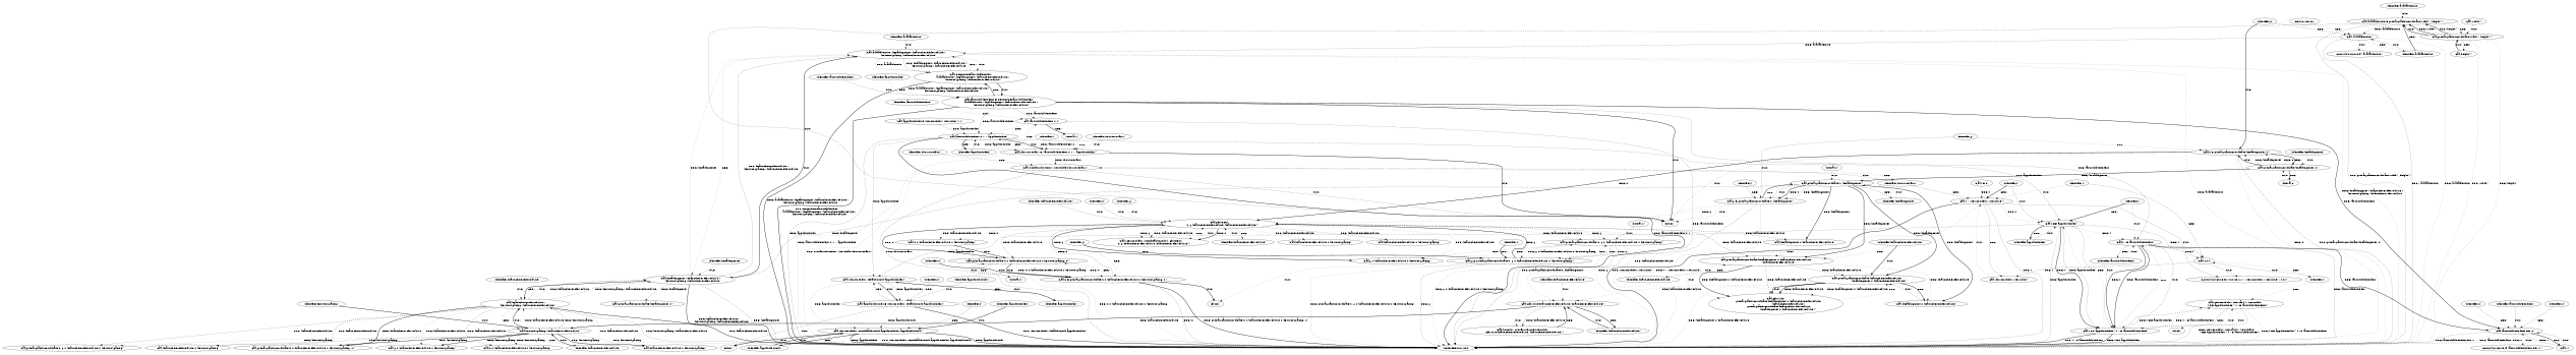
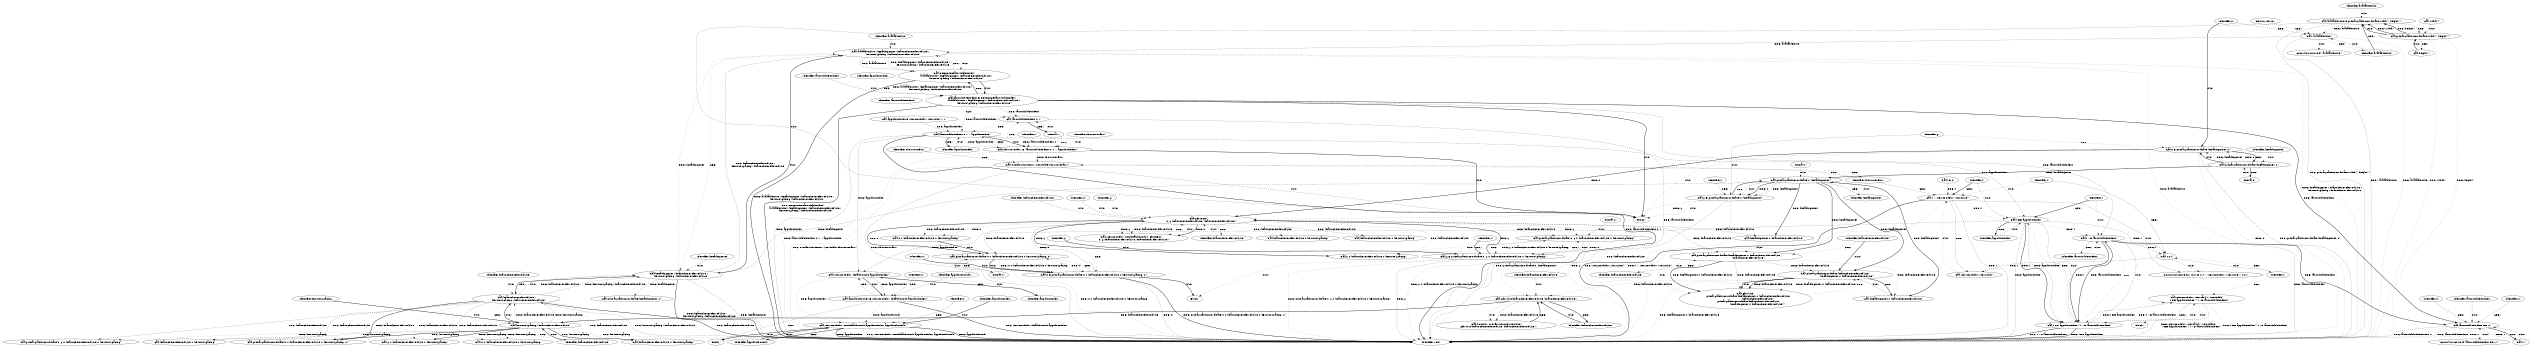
  digraph {
    edge [style=dotted]
    n1 [label="(Call,available_size - kLeadingInset - kLauncherPreferredSize -\n       kButtonSpacing - kLauncherPreferredSize)"]
    n2 [label="(Call,kLeadingInset - kLauncherPreferredSize -\n       kButtonSpacing - kLauncherPreferredSize)"]
    n3 [label="(Call,DetermineLastVisibleIndex(\n      available_size - kLeadingInset - kLauncherPreferredSize -\n       kButtonSpacing - kLauncherPreferredSize))"]
-   n4 [label="(MethodReturn,void)"]
+   n4 [label="(Identifier,void)"]
    n5 [label="(Call,kLauncherPreferredSize -\n       kButtonSpacing - kLauncherPreferredSize)"]
    n6 [label="(Call,primary_axis_coordinate(kLeadingInset, 0))"]
    n7 [label="(Call,last_visible_index_ = DetermineLastVisibleIndex(\n      available_size - kLeadingInset - kLauncherPreferredSize -\n       kButtonSpacing - kLauncherPreferredSize))"]
    n8 [label="(Call,!available_size)"]
    n9 [label="(ControlStructure,if (!available_size))"]
    n10 [label="(Identifier,available_size)"]
    n11 [label="(Call,available_size = primary_axis_coordinate(width(), height()))"]
    n12 [label="(Call,primary_axis_coordinate(width(), height()))"]
    n13 [label="(Block,)"]
    n14 [label="(Call,height())"]
    n15 [label="(Call,kButtonSpacing - kLauncherPreferredSize)"]
    n16 [label="(Call,primary_axis_coordinate(x + kLauncherPreferredSize + kButtonSpacing, 0))"]
    n17 [label="(Call,kLauncherPreferredSize + kButtonSpacing)"]
    n18 [label="(Call,y + kLauncherPreferredSize + kButtonSpacing)"]
    n19 [label="(Call,kLauncherPreferredSize + kButtonSpacing)"]
    n20 [label="(Call,x + kLauncherPreferredSize + kButtonSpacing)"]
    n21 [label="(Call,primary_axis_coordinate(0, y + kLauncherPreferredSize + kButtonSpacing))"]
    n22 [label="(Call,primary_axis_coordinate(0, kLeadingInset))"]
    n23 [label="(Call,primary_axis_coordinate(kLauncherPreferredSize,\n                                kLeadingInset + kLauncherPreferredSize))"]
    n24 [label="(Call,primary_axis_coordinate(kLeadingInset + kLauncherPreferredSize,\n                                 kLauncherPreferredSize))"]
    n25 [label="(Call,y = primary_axis_coordinate(0, kLeadingInset))"]
    n26 [label="(Identifier,kLeadingInset)"]
    n27 [label="(Call,kLeadingInset + kLauncherPreferredSize)"]
    n28 [label="(Call,kLeadingInset + kLauncherPreferredSize)"]
    n29 [label="(Call,gfx::Size(kLauncherPreferredSize, kLauncherPreferredSize))"]
    n30 [label="(Call,gfx::Size(\n        primary_axis_coordinate(kLeadingInset + kLauncherPreferredSize,\n                                 kLauncherPreferredSize),\n         primary_axis_coordinate(kLauncherPreferredSize,\n                                kLeadingInset + kLauncherPreferredSize)))"]
    n31 [label="(Identifier,kLauncherPreferredSize)"]
    n32 [label="(Call,gfx::Rect(\n         x, y, kLauncherPreferredSize, kLauncherPreferredSize))"]
    n33 [label="(Call,primary_axis_coordinate(kLeadingInset, 0))"]
    n34 [label="(Call,x = primary_axis_coordinate(kLeadingInset, 0))"]
    n35 [label="(Literal,0)"]
    n36 [label="(Identifier,kLauncherPreferredSize)"]
    n37 [label="(Identifier,kLauncherPreferredSize)"]
    n38 [label="(Call,bounds->overflow_bounds.set_size(\n       gfx::Size(kLauncherPreferredSize, kLauncherPreferredSize)))"]
    n39 [label="(Call,primary_axis_coordinate(x + kLauncherPreferredSize + kButtonSpacing, 0))"]
    n40 [label="(Call,primary_axis_coordinate(0, y + kLauncherPreferredSize + kButtonSpacing))"]
    n41 [label="(Call,x + kLauncherPreferredSize + kButtonSpacing)"]
    n42 [label="(Call,kLauncherPreferredSize + kButtonSpacing)"]
    n43 [label="(Call,y + kLauncherPreferredSize + kButtonSpacing)"]
    n44 [label="(Call,view_model_->set_ideal_bounds(i, gfx::Rect(\n         x, y, kLauncherPreferredSize, kLauncherPreferredSize)))"]
    n45 [label="(Identifier,kLauncherPreferredSize)"]
    n46 [label="(Call,kLauncherPreferredSize + kButtonSpacing)"]
    n47 [label="(Call,x = primary_axis_coordinate(x + kLauncherPreferredSize + kButtonSpacing, 0))"]
    n48 [label="(Literal,0)"]
    n49 [label="(Call,y = primary_axis_coordinate(0, y + kLauncherPreferredSize + kButtonSpacing))"]
    n50 [label="(Block,)"]
    n51 [label="(Call,last_visible_index_ + 1 < app_list_index)"]
    n52 [label="(Call,i <= last_visible_index_)"]
    n53 [label="(Call,last_visible_index_ == -1)"]
    n54 [label="(Call,last_visible_index_ + 1)"]
    n55 [label="(Call,show_overflow = (last_visible_index_ + 1 < app_list_index))"]
    n56 [label="(Call,i == app_list_index)"]
    n57 [label="(Call,view_model_->ideal_bounds(app_list_index))"]
    n58 [label="(Identifier,app_list_index)"]
    n59 [label="(Call,++i)"]
    n60 [label="(Call,i == app_list_index || i <= last_visible_index_)"]
    n61 [label="(Identifier,last_visible_index_)"]
    n62 [label="(Call,-1)"]
    n63 [label="(ControlStructure,if (last_visible_index_ == -1))"]
    n64 [label="(Literal,1)"]
    n65 [label="(Call,overflow_button_->SetVisible(show_overflow))"]
    n66 [label="(Identifier,app_list_index)"]
    n67 [label="(Call,app_list_bounds = view_model_->ideal_bounds(app_list_index))"]
    n68 [label="(Call,view_model_->set_ideal_bounds(app_list_index, app_list_bounds))"]
    n69 [label="(Identifier,app_list_index)"]
    n70 [label="(Identifier,show_overflow)"]
    n71 [label="(Call,i < view_model_->view_size())"]
    n72 [label="(Identifier,i)"]
    n73 [label="(ControlStructure,for (int i = 0; i < view_model_->view_size(); ++i))"]
    n74 [label="(Call,view_model_->view_size())"]
    n75 [label="(Call,view_model_->view_at(i)->SetVisible(\n        i == app_list_index || i <= last_visible_index_))"]
    n76 [label="(Block,)"]
    n77 [label="(Block,)"]
    n78 [label="(Identifier,app_list_bounds)"]
    n79 [label="(Identifier,x)"]
    n80 [label="(Identifier,i)"]
    n81 [label="(Identifier,kLeadingInset)"]
    n82 [label="(Identifier,kButtonSpacing)"]
    n83 [label="(Identifier,available_size)"]
    n84 [label="(Return,return;)"]
    n85 [label="(Identifier,i)"]
    n86 [label="(Identifier,last_visible_index_)"]
    n87 [label="(Identifier,x)"]
    n88 [label="(Identifier,y)"]
    n89 [label="(Identifier,x)"]
    n90 [label="(Identifier,kLauncherPreferredSize)"]
    n91 [label="(Identifier,x)"]
    n92 [label="(Call,i = 0)"]
    n93 [label="(Identifier,y)"]
    n94 [label="(Call,width())"]
    n95 [label="(Identifier,kLauncherPreferredSize)"]
    n96 [label="(Identifier,available_size)"]
    n97 [label="(Literal,0)"]
    n98 [label="(Identifier,y)"]
    n99 [label="(Identifier,last_visible_index_)"]
    n100 [label="(Identifier,show_overflow)"]
    n101 [label="(Literal,0)"]
    n102 [label="(Identifier,show_overflow)"]
    n103 [label="(Identifier,x)"]
    n104 [label="(Identifier,i)"]
    n105 [label="(Identifier,app_list_bounds)"]
    n106 [label="(Identifier,i)"]
    n107 [label="(Identifier,kLauncherPreferredSize)"]
    n108 [label="(Identifier,last_visible_index_)"]
    n109 [label="(Identifier,x)"]
    n110 [label="(Identifier,i)"]
    n111 [label="(Identifier,x)"]
    n112 [label="(Call,app_list_index = view_model_->view_size() - 1)"]
    n113 [label="(Identifier,kLauncherPreferredSize)"]
    n114 [label="(Identifier,app_list_index)"]
    n115 [label="(Identifier,app_list_index)"]
    n116 [label="(Identifier,kLeadingInset)"]
    n117 [label="(Identifier,i)"]
    n1 -> n2 [label="CFG: "]
    n1 -> n3 [label="AST: "]
    n1 -> n3 [label="DDG: available_size" style=dashed]
    n1 -> n3 [label="DDG: kLeadingInset - kLauncherPreferredSize -\n       kButtonSpacing - kLauncherPreferredSize" style=dashed]
    n1 -> n4 [label="DDG: available_size"]
    n1 -> n4 [label="DDG: kLeadingInset - kLauncherPreferredSize -\n       kButtonSpacing - kLauncherPreferredSize"]
    n2 -> n1 [label="AST: " style=bold]
    n2 -> n1 [label="DDG: kLeadingInset"]
    n2 -> n1 [label="DDG: kLauncherPreferredSize -\n       kButtonSpacing - kLauncherPreferredSize" style=dashed]
    n2 -> n4 [label="DDG: kLeadingInset" style=dashed]
    n2 -> n4 [label="DDG: kLauncherPreferredSize -\n       kButtonSpacing - kLauncherPreferredSize" style=bold]
    n2 -> n5 [label="CFG: " style=bold]
    n2 -> n6 [label="DDG: kLeadingInset" style=dashed]
    n3 -> n1 [label="CFG: " style=dashed]
    n3 -> n4 [label="DDG: available_size - kLeadingInset - kLauncherPreferredSize -\n       kButtonSpacing - kLauncherPreferredSize" style=bold]
    n3 -> n7 [label="AST: " style=bold]
    n3 -> n7 [label="DDG: available_size - kLeadingInset - kLauncherPreferredSize -\n       kButtonSpacing - kLauncherPreferredSize"]
    n5 -> n2 [label="AST: " style=dashed]
    n5 -> n2 [label="DDG: kLauncherPreferredSize"]
    n5 -> n2 [label="DDG: kButtonSpacing - kLauncherPreferredSize" style=dashed]
    n5 -> n4 [label="DDG: kButtonSpacing - kLauncherPreferredSize" style=dashed]
    n5 -> n4 [label="DDG: kLauncherPreferredSize" style=bold]
    n5 -> n15 [label="CFG: "]
    n5 -> n16 [label="DDG: kLauncherPreferredSize" style=bold]
    n5 -> n17 [label="DDG: kLauncherPreferredSize"]
    n5 -> n18 [label="DDG: kLauncherPreferredSize"]
    n5 -> n19 [label="DDG: kLauncherPreferredSize" style=dashed]
    n5 -> n20 [label="DDG: kLauncherPreferredSize" style=dashed]
    n5 -> n21 [label="DDG: kLauncherPreferredSize" style=dashed]
    n7 -> n3 [label="CFG: " style=bold]
    n7 -> n4 [label="DDG: DetermineLastVisibleIndex(\n      available_size - kLeadingInset - kLauncherPreferredSize -\n       kButtonSpacing - kLauncherPreferredSize)" style=bold]
    n7 -> n13 [label="AST: " style=bold]
    n7 -> n51 [label="DDG: last_visible_index_" style=dashed]
    n7 -> n52 [label="DDG: last_visible_index_" style=dashed]
    n7 -> n53 [label="DDG: last_visible_index_" style=bold]
    n7 -> n54 [label="DDG: last_visible_index_" style=dashed]
    n8 -> n1 [label="DDG: available_size" style=dashed]
    n8 -> n4 [label="DDG: !available_size" style=dashed]
    n8 -> n4 [label="DDG: available_size"]
    n8 -> n9 [label="AST: " style=dashed]
    n8 -> n10 [label="CFG: "]
    n10 -> n8 [label="AST: " style=dashed]
    n10 -> n11 [label="CFG: " style=bold]
    n11 -> n4 [label="DDG: primary_axis_coordinate(width(), height())" style=dashed]
    n11 -> n8 [label="DDG: available_size" style=dashed]
    n11 -> n12 [label="CFG: " style=dashed]
    n11 -> n13 [label="AST: " style=dashed]
    n12 -> n4 [label="DDG: height()"]
    n12 -> n4 [label="DDG: width()"]
    n12 -> n11 [label="AST: " style=bold]
    n12 -> n11 [label="DDG: width()" style=bold]
    n12 -> n11 [label="DDG: height()" style=bold]
    n12 -> n14 [label="CFG: " style=dashed]
    n14 -> n12 [label="AST: " style=bold]
    n15 -> n4 [label="DDG: kButtonSpacing"]
    n15 -> n5 [label="AST: " style=bold]
    n15 -> n5 [label="DDG: kLauncherPreferredSize"]
    n15 -> n5 [label="DDG: kButtonSpacing" style=dashed]
    n15 -> n16 [label="DDG: kButtonSpacing" style=bold]
    n15 -> n17 [label="DDG: kButtonSpacing" style=bold]
    n15 -> n18 [label="DDG: kButtonSpacing" style=bold]
    n15 -> n19 [label="DDG: kButtonSpacing" style=dashed]
    n15 -> n20 [label="DDG: kButtonSpacing"]
    n15 -> n21 [label="DDG: kButtonSpacing"]
    n15 -> n36 [label="CFG: "]
    n22 -> n2 [label="DDG: kLeadingInset" style=dashed]
    n22 -> n23 [label="DDG: kLeadingInset" style=bold]
    n22 -> n24 [label="DDG: kLeadingInset" style=bold]
    n22 -> n25 [label="AST: " style=dashed]
    n22 -> n25 [label="DDG: 0" style=bold]
    n22 -> n25 [label="DDG: kLeadingInset" style=dashed]
    n22 -> n26 [label="CFG: " style=dashed]
    n22 -> n27 [label="DDG: kLeadingInset" style=bold]
    n22 -> n28 [label="DDG: kLeadingInset" style=bold]
    n23 -> n4 [label="DDG: kLeadingInset + kLauncherPreferredSize"]
    n23 -> n27 [label="CFG: " style=bold]
    n23 -> n29 [label="DDG: kLauncherPreferredSize"]
    n23 -> n30 [label="AST: " style=bold]
    n23 -> n30 [label="DDG: kLauncherPreferredSize" style=bold]
    n23 -> n30 [label="DDG: kLeadingInset + kLauncherPreferredSize"]
    n24 -> n23 [label="DDG: kLauncherPreferredSize" style=dashed]
    n24 -> n27 [label="DDG: kLauncherPreferredSize"]
    n24 -> n30 [label="AST: "]
    n24 -> n30 [label="DDG: kLeadingInset + kLauncherPreferredSize" style=bold]
    n24 -> n30 [label="DDG: kLauncherPreferredSize" style=dashed]
    n24 -> n31 [label="CFG: "]
    n25 -> n4 [label="DDG: y"]
    n25 -> n4 [label="DDG: primary_axis_coordinate(0, kLeadingInset)" style=dashed]
    n25 -> n13 [label="AST: "]
    n25 -> n22 [label="CFG: " style=bold]
    n25 -> n32 [label="DDG: y"]
    n26 -> n22 [label="AST: "]
    n27 -> n23 [label="AST: " style=dashed]
    n28 -> n24 [label="AST: "]
    n29 -> n15 [label="DDG: kLauncherPreferredSize" style=bold]
    n29 -> n37 [label="CFG: " style=bold]
    n29 -> n38 [label="AST: "]
    n29 -> n38 [label="DDG: kLauncherPreferredSize" style=dashed]
    n30 -> n23 [label="CFG: "]
    n31 -> n24 [label="AST: "]
    n32 -> n24 [label="DDG: kLauncherPreferredSize" style=dashed]
    n32 -> n28 [label="DDG: kLauncherPreferredSize" style=dashed]
    n32 -> n29 [label="DDG: kLauncherPreferredSize"]
    n32 -> n39 [label="DDG: x" style=bold]
    n32 -> n39 [label="DDG: kLauncherPreferredSize" style=dashed]
    n32 -> n40 [label="DDG: y"]
    n32 -> n40 [label="DDG: kLauncherPreferredSize"]
    n32 -> n41 [label="DDG: x"]
    n32 -> n41 [label="DDG: kLauncherPreferredSize"]
    n32 -> n42 [label="DDG: kLauncherPreferredSize" style=dashed]
    n32 -> n43 [label="DDG: y" style=bold]
    n32 -> n43 [label="DDG: kLauncherPreferredSize"]
    n32 -> n44 [label="AST: "]
    n32 -> n44 [label="DDG: x" style=bold]
    n32 -> n44 [label="DDG: y"]
    n32 -> n44 [label="DDG: kLauncherPreferredSize" style=dashed]
    n32 -> n45 [label="CFG: " style=dashed]
    n32 -> n46 [label="DDG: kLauncherPreferredSize"]
    n33 -> n22 [label="DDG: kLeadingInset" style=bold]
    n33 -> n34 [label="AST: " style=bold]
    n33 -> n34 [label="DDG: kLeadingInset"]
    n33 -> n34 [label="DDG: 0"]
    n33 -> n35 [label="CFG: " style=bold]
    n34 -> n4 [label="DDG: x"]
    n34 -> n4 [label="DDG: primary_axis_coordinate(kLeadingInset, 0)" style=dashed]
    n34 -> n13 [label="AST: "]
    n34 -> n32 [label="DDG: x" style=bold]
    n34 -> n33 [label="CFG: " style=bold]
    n35 -> n33 [label="AST: "]
    n36 -> n15 [label="AST: " style=bold]
    n37 -> n29 [label="AST: " style=bold]
    n38 -> n29 [label="CFG: " style=bold]
    n39 -> n4 [label="DDG: x + kLauncherPreferredSize + kButtonSpacing"]
    n39 -> n47 [label="AST: " style=bold]
    n39 -> n47 [label="DDG: x + kLauncherPreferredSize + kButtonSpacing"]
    n39 -> n47 [label="DDG: 0"]
    n39 -> n48 [label="CFG: " style=dashed]
    n40 -> n4 [label="DDG: y + kLauncherPreferredSize + kButtonSpacing"]
    n40 -> n43 [label="CFG: "]
    n40 -> n49 [label="AST: " style=dashed]
    n40 -> n49 [label="DDG: 0" style=dashed]
    n40 -> n49 [label="DDG: y + kLauncherPreferredSize + kButtonSpacing"]
    n41 -> n39 [label="AST: " style=bold]
    n43 -> n40 [label="AST: "]
    n44 -> n32 [label="CFG: "]
    n45 -> n32 [label="AST: "]
    n47 -> n4 [label="DDG: x" style=dashed]
    n47 -> n4 [label="DDG: primary_axis_coordinate(x + kLauncherPreferredSize + kButtonSpacing, 0)" style=bold]
    n47 -> n32 [label="DDG: x" style=dashed]
    n47 -> n39 [label="CFG: "]
    n47 -> n50 [label="AST: " style=bold]
    n48 -> n39 [label="AST: " style=dashed]
    n49 -> n4 [label="DDG: y" style=dashed]
    n49 -> n4 [label="DDG: primary_axis_coordinate(0, y + kLauncherPreferredSize + kButtonSpacing)"]
    n49 -> n32 [label="DDG: y" style=bold]
    n49 -> n40 [label="CFG: "]
    n49 -> n50 [label="AST: "]
    n51 -> n4 [label="DDG: last_visible_index_ + 1" style=bold]
    n51 -> n4 [label="DDG: app_list_index" style=dashed]
    n51 -> n55 [label="AST: " style=bold]
    n51 -> n55 [label="DDG: last_visible_index_ + 1"]
    n51 -> n55 [label="DDG: app_list_index"]
    n51 -> n56 [label="DDG: app_list_index" style=dashed]
    n51 -> n57 [label="DDG: app_list_index" style=dashed]
    n51 -> n58 [label="CFG: " style=bold]
    n52 -> n4 [label="DDG: last_visible_index_" style=dashed]
    n52 -> n53 [label="DDG: last_visible_index_" style=bold]
    n52 -> n59 [label="DDG: i" style=dashed]
    n52 -> n60 [label="AST: " style=dashed]
    n52 -> n60 [label="DDG: i" style=bold]
    n52 -> n60 [label="DDG: last_visible_index_" style=bold]
    n52 -> n61 [label="CFG: " style=dashed]
    n53 -> n4 [label="DDG: last_visible_index_"]
    n53 -> n4 [label="DDG: -1"]
    n53 -> n4 [label="DDG: last_visible_index_ == -1" style=dashed]
    n53 -> n62 [label="CFG: " style=bold]
    n53 -> n63 [label="AST: "]
    n54 -> n4 [label="DDG: last_visible_index_" style=dashed]
    n54 -> n51 [label="CFG: "]
    n54 -> n64 [label="CFG: " style=bold]
    n55 -> n4 [label="DDG: last_visible_index_ + 1 < app_list_index"]
    n55 -> n13 [label="AST: " style=bold]
    n55 -> n51 [label="CFG: "]
    n55 -> n65 [label="DDG: show_overflow"]
    n56 -> n4 [label="DDG: app_list_index" style=dashed]
    n56 -> n52 [label="DDG: i"]
    n56 -> n57 [label="DDG: app_list_index" style=dashed]
    n56 -> n59 [label="DDG: i" style=dashed]
    n56 -> n60 [label="AST: " style=dashed]
    n56 -> n60 [label="DDG: i" style=bold]
    n56 -> n60 [label="DDG: app_list_index" style=dashed]
    n56 -> n66 [label="CFG: " style=bold]
    n57 -> n67 [label="AST: " style=bold]
    n57 -> n67 [label="DDG: app_list_index" style=dashed]
    n57 -> n68 [label="DDG: app_list_index"]
    n57 -> n69 [label="CFG: " style=bold]
    n58 -> n51 [label="AST: " style=dashed]
    n58 -> n54 [label="CFG: "]
    n59 -> n72 [label="CFG: "]
    n59 -> n73 [label="AST: " style=dashed]
    n59 -> n74 [label="DDG: i" style=dashed]
    n60 -> n4 [label="DDG: i <= last_visible_index_" style=bold]
    n60 -> n4 [label="DDG: i == app_list_index" style=bold]
    n60 -> n52 [label="CFG: "]
    n60 -> n56 [label="CFG: "]
    n60 -> n75 [label="AST: "]
    n60 -> n75 [label="DDG: i == app_list_index" style=dashed]
    n60 -> n75 [label="DDG: i <= last_visible_index_"]
    n61 -> n52 [label="AST: "]
    n62 -> n53 [label="AST: " style=dashed]
    n62 -> n53 [label="DDG: 1" style=dashed]
+   n64 -> n54 [label="AST: "]
    n65 -> n4 [label="DDG: overflow_button_->SetVisible(show_overflow)"]
    n65 -> n4 [label="DDG: show_overflow" style=dashed]
    n65 -> n13 [label="AST: " style=dashed]
    n65 -> n70 [label="CFG: "]
    n66 -> n56 [label="AST: " style=dashed]
    n67 -> n4 [label="DDG: view_model_->ideal_bounds(app_list_index)" style=bold]
    n67 -> n57 [label="CFG: " style=dashed]
    n67 -> n68 [label="DDG: app_list_bounds"]
    n67 -> n77 [label="AST: " style=dashed]
    n68 -> n4 [label="DDG: app_list_index" style=bold]
    n68 -> n4 [label="DDG: view_model_->set_ideal_bounds(app_list_index, app_list_bounds)"]
    n68 -> n4 [label="DDG: app_list_bounds" style=bold]
    n68 -> n77 [label="AST: " style=bold]
    n68 -> n78 [label="CFG: " style=bold]
    n69 -> n57 [label="AST: "]
    n70 -> n65 [label="AST: " style=dashed]
    n70 -> n71 [label="CFG: " style=dashed]
    n71 -> n4 [label="DDG: i" style=dashed]
    n71 -> n4 [label="DDG: view_model_->view_size()" style=bold]
    n71 -> n4 [label="DDG: i < view_model_->view_size()"]
    n71 -> n56 [label="DDG: i"]
    n71 -> n73 [label="AST: " style=dashed]
    n71 -> n74 [label="CFG: " style=dashed]
    n72 -> n59 [label="AST: " style=dashed]
    n72 -> n75 [label="CFG: "]
    n74 -> n71 [label="AST: "]
    n75 -> n4 [label="DDG: view_model_->view_at(i)->SetVisible(\n        i == app_list_index || i <= last_visible_index_)" style=dashed]
    n75 -> n4 [label="DDG: i == app_list_index || i <= last_visible_index_"]
    n75 -> n60 [label="CFG: " style=dashed]
    n75 -> n76 [label="AST: "]
    n78 -> n68 [label="AST: " style=bold]
    n79 -> n67 [label="CFG: " style=dashed]
    n80 -> n49 [label="CFG: " style=bold]
    n81 -> n2 [label="AST: " style=dashed]
    n82 -> n15 [label="AST: " style=bold]
    n83 -> n1 [label="AST: " style=dashed]
    n84 -> n8 [label="CFG: "]
    n85 -> n55 [label="CFG: "]
    n86 -> n54 [label="AST: "]
    n87 -> n32 [label="AST: " style=dashed]
    n88 -> n25 [label="AST: " style=dashed]
    n88 -> n34 [label="CFG: "]
    n89 -> n53 [label="CFG: " style=dashed]
    n90 -> n5 [label="AST: "]
    n91 -> n68 [label="CFG: " style=dashed]
    n92 -> n71 [label="DDG: i"]
    n93 -> n47 [label="CFG: "]
    n93 -> n49 [label="AST: " style=bold]
    n94 -> n12 [label="AST: " style=dashed]
    n95 -> n29 [label="AST: "]
    n96 -> n11 [label="AST: "]
    n97 -> n22 [label="AST: "]
    n98 -> n32 [label="AST: "]
    n99 -> n7 [label="AST: " style=dashed]
    n100 -> n65 [label="CFG: " style=dashed]
    n101 -> n40 [label="AST: " style=dashed]
    n102 -> n55 [label="AST: "]
    n103 -> n47 [label="AST: " style=bold]
    n104 -> n25 [label="CFG: " style=dashed]
    n105 -> n67 [label="AST: " style=dashed]
    n106 -> n59 [label="CFG: " style=dashed]
    n106 -> n71 [label="AST: "]
    n107 -> n32 [label="AST: " style=dashed]
    n108 -> n53 [label="AST: " style=dashed]
    n109 -> n8 [label="CFG: " style=dashed]
    n109 -> n34 [label="AST: " style=bold]
    n110 -> n56 [label="AST: " style=dashed]
    n110 -> n71 [label="CFG: " style=bold]
    n111 -> n53 [label="CFG: " style=dashed]
    n112 -> n51 [label="DDG: app_list_index" style=dashed]
    n113 -> n23 [label="AST: " style=bold]
    n113 -> n24 [label="CFG: "]
    n114 -> n68 [label="AST: " style=bold]
    n115 -> n7 [label="CFG: "]
    n116 -> n33 [label="AST: "]
    n117 -> n52 [label="AST: "]
    n117 -> n56 [label="CFG: " style=bold]
  }
